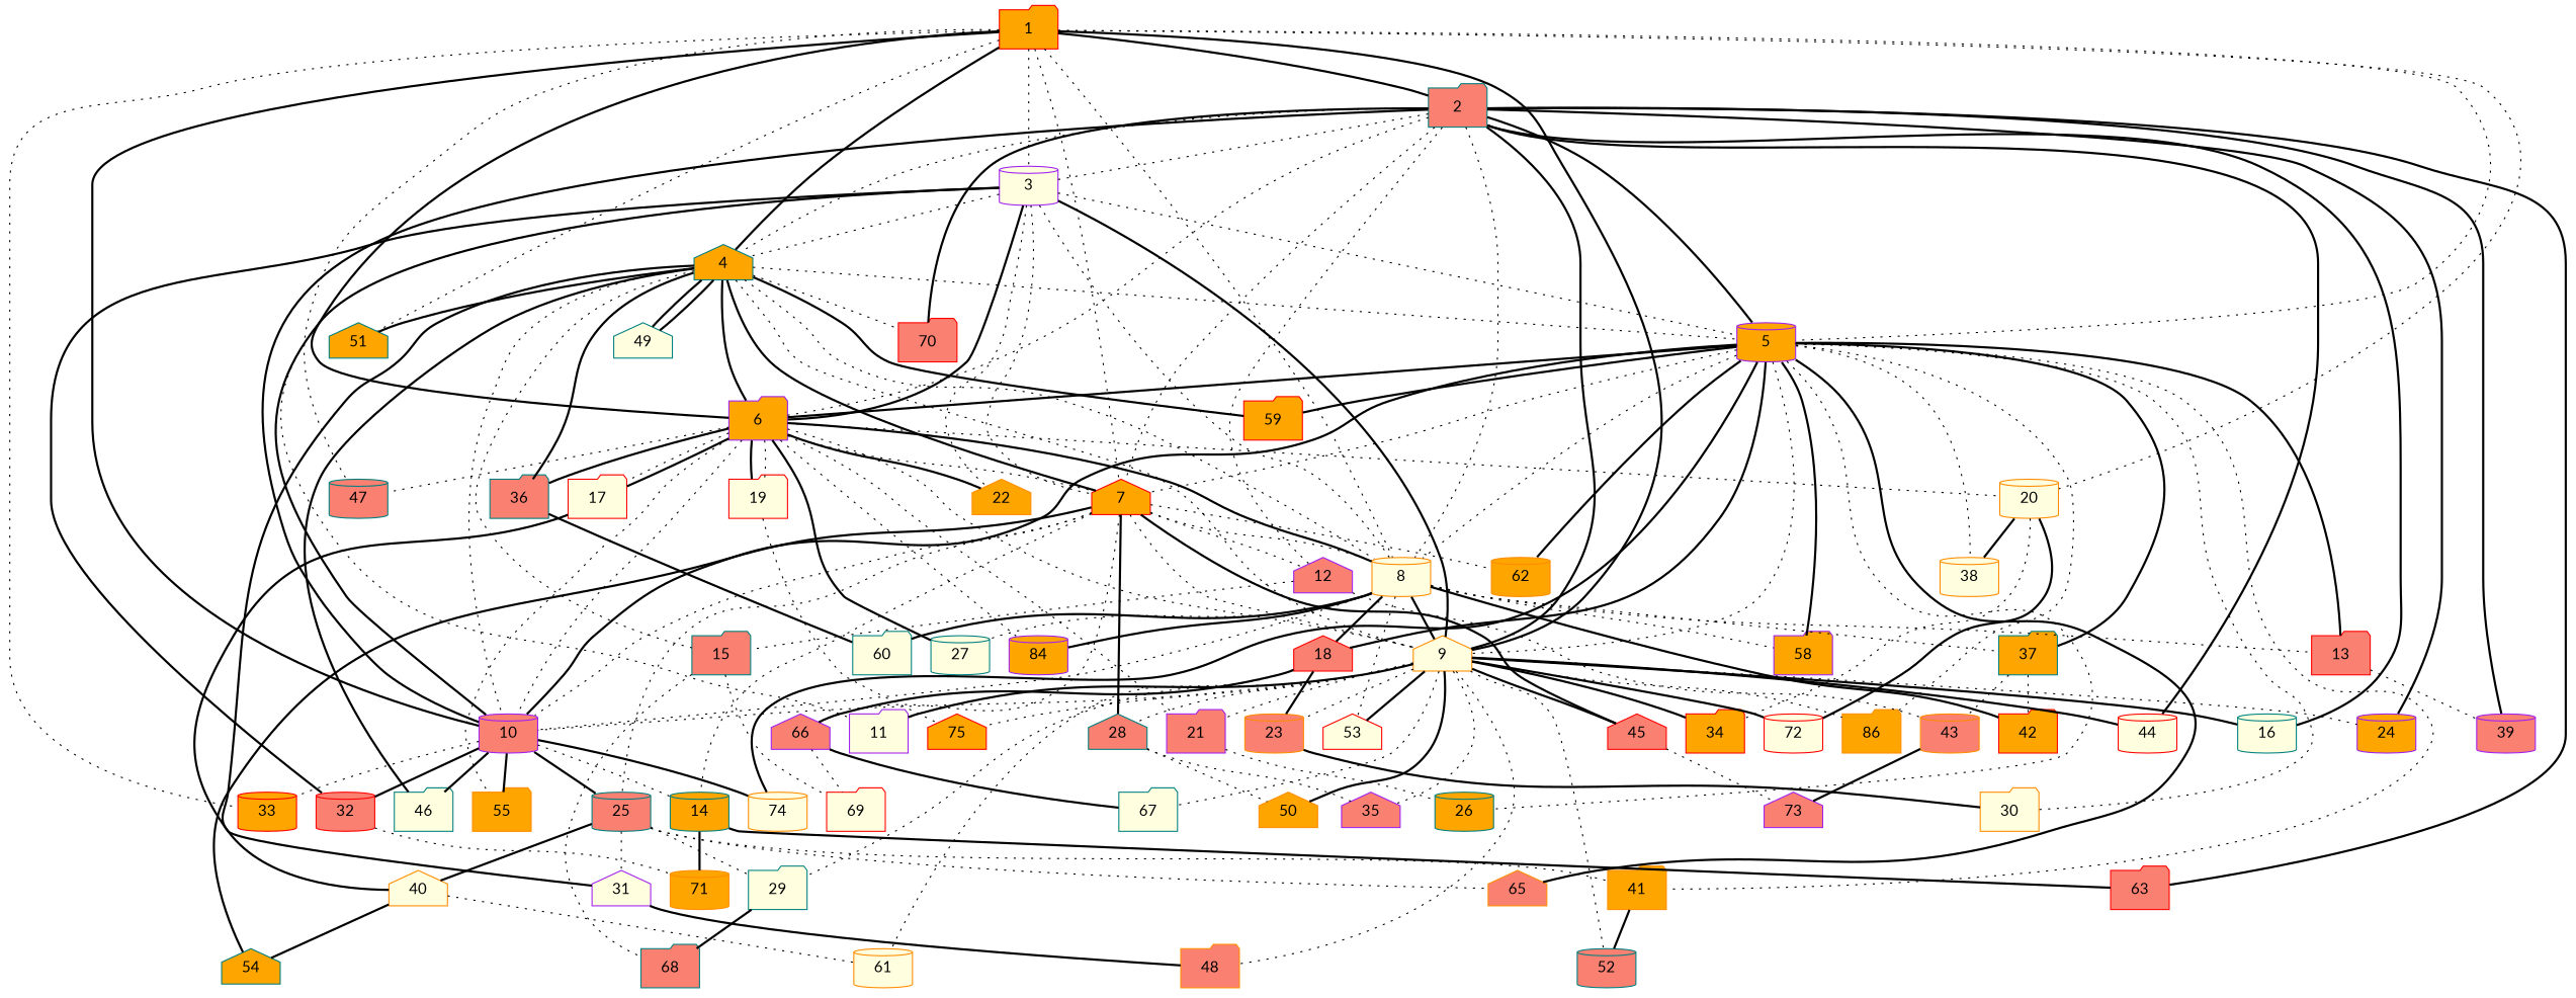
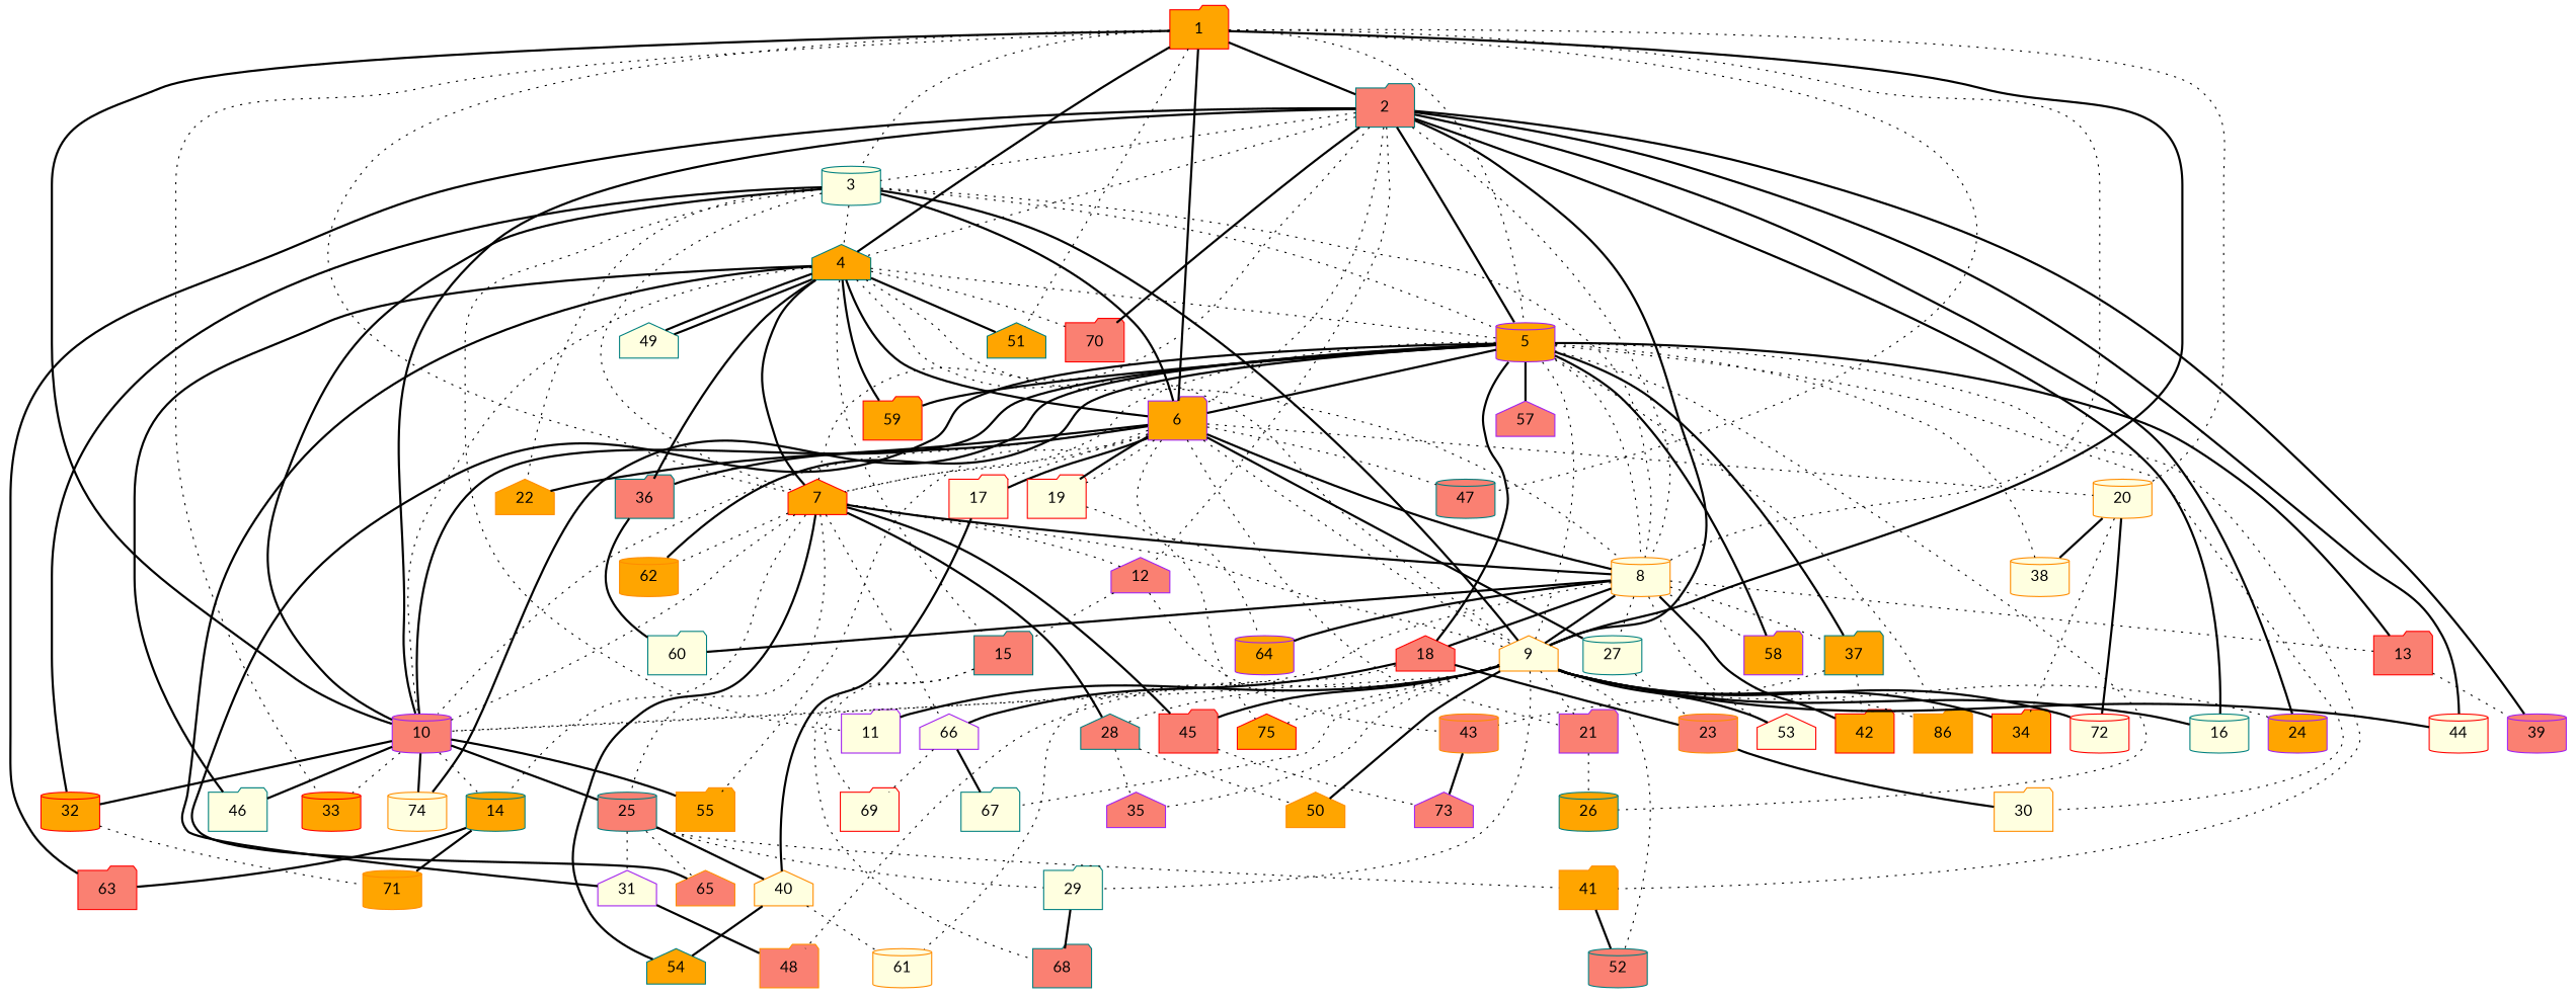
  graph {
    fontname=Lato
    node [color=teal fillcolor=orange fontname=Lato shape=folder style=filled]
    edge [fontname=Lato style=dotted]
    1 [color=red]
    2 [fillcolor=salmon]
-   3 [color=purple fillcolor=lightyellow shape=cylinder]
+   3 [fillcolor=lightyellow shape=cylinder]
    4 [shape=house]
    5 [color=purple shape=cylinder]
    6 [color=purple]
    7 [color=red shape=house]
    8 [color=darkorange fillcolor=lightyellow shape=cylinder]
    9 [color=darkorange fillcolor=lightyellow shape=house]
    10 [color=purple fillcolor=salmon shape=cylinder]
    20 [color=darkorange fillcolor=lightyellow shape=cylinder]
    33 [color=red shape=cylinder]
    47 [fillcolor=salmon shape=cylinder]
    51 [shape=house]
    12 [color=purple fillcolor=salmon shape=house]
    16 [fillcolor=lightyellow shape=cylinder]
    24 [color=purple shape=cylinder]
    39 [color=purple fillcolor=salmon shape=cylinder]
    44 [color=red fillcolor=lightyellow shape=cylinder]
    63 [color=red fillcolor=salmon]
    70 [color=red fillcolor=salmon]
    11 [color=purple fillcolor=lightyellow]
    22 [color=darkorange shape=house]
-   32 [color=red fillcolor=salmon shape=cylinder]
+   32 [color=red shape=cylinder]
    15 [fillcolor=salmon]
    31 [color=purple fillcolor=lightyellow shape=house]
    36 [fillcolor=salmon]
    46 [fillcolor=lightyellow]
    49 [fillcolor=lightyellow shape=house]
    59 [color=red]
    13 [color=red fillcolor=salmon]
    18 [color=red fillcolor=salmon shape=house]
    26 [shape=cylinder]
    30 [color=darkorange fillcolor=lightyellow]
    37
    38 [color=darkorange fillcolor=lightyellow shape=cylinder]
    41 [color=darkorange]
    n38 [color=darkorange label=86]
+   57 [color=purple fillcolor=salmon shape=house]
    58 [color=purple]
    62 [color=darkorange shape=cylinder]
    65 [color=darkorange fillcolor=salmon shape=house]
    74 [color=darkorange fillcolor=lightyellow shape=cylinder]
    17 [color=red fillcolor=lightyellow]
    19 [color=red fillcolor=lightyellow]
    21 [color=purple fillcolor=salmon]
    27 [fillcolor=lightyellow shape=cylinder]
    55 [color=darkorange]
-   64 [color=purple shape=cylinder label=84]
+   64 [color=purple shape=cylinder]
    14 [shape=cylinder]
    25 [fillcolor=salmon shape=cylinder]
    28 [fillcolor=salmon shape=house]
-   45 [color=red fillcolor=salmon shape=house]
+   45 [color=red fillcolor=salmon]
    54 [shape=house]
-   66 [color=purple fillcolor=salmon shape=house]
+   66 [color=purple fillcolor=lightyellow shape=house]
    42 [color=red]
    53 [color=red fillcolor=lightyellow shape=house]
    60 [fillcolor=lightyellow]
    23 [color=darkorange fillcolor=salmon shape=cylinder]
    29 [fillcolor=lightyellow]
    34 [color=red]
    35 [color=purple fillcolor=salmon shape=house]
    48 [color=darkorange fillcolor=salmon]
    50 [color=darkorange shape=house]
    52 [fillcolor=salmon shape=cylinder]
    67 [fillcolor=lightyellow]
    72 [color=red fillcolor=lightyellow shape=cylinder]
    75 [color=red shape=house]
    43 [color=darkorange fillcolor=salmon shape=cylinder]
    71 [color=darkorange shape=cylinder]
    68 [fillcolor=salmon]
    69 [color=red fillcolor=lightyellow]
    61 [color=darkorange fillcolor=lightyellow shape=cylinder]
    40 [color=darkorange fillcolor=lightyellow shape=house]
    73 [color=purple fillcolor=salmon shape=house]
    1 -- 2 [style=bold]
    1 -- 3
    1 -- 4 [style=bold]
    1 -- 5
    1 -- 6 [style=bold]
    1 -- 7
    1 -- 8
    1 -- 9 [style=bold]
    1 -- 10 [style=bold]
    1 -- 20
    1 -- 33
    1 -- 47
    1 -- 51
    2 -- 3
    2 -- 4
    2 -- 5 [style=bold]
    2 -- 6
    2 -- 7
    2 -- 8
    2 -- 9 [style=bold]
    2 -- 10 [style=bold]
    2 -- 12
    2 -- 16 [style=bold]
    2 -- 24 [style=bold]
    2 -- 39 [style=bold]
    2 -- 44 [style=bold]
    2 -- 63 [style=bold]
    2 -- 70 [style=bold]
    3 -- 4
    3 -- 5
    3 -- 6 [style=bold]
    3 -- 7
    3 -- 8
    3 -- 9 [style=bold]
    3 -- 10 [style=bold]
    3 -- 11
    3 -- 22
    3 -- 32 [style=bold]
    4 -- 5
    4 -- 6 [style=bold]
    4 -- 7 [style=bold]
    4 -- 8
    4 -- 9
    4 -- 10
    4 -- 51 [style=bold]
    4 -- 70
    4 -- 15
    4 -- 31 [style=bold]
    4 -- 36 [style=bold]
    4 -- 46 [style=bold]
    4 -- 49 [style=bold]
    4 -- 49 [style=bold]
    4 -- 59 [style=bold]
    5 -- 6 [style=bold]
    5 -- 7
    5 -- 8
    5 -- 9
    5 -- 10 [style=bold]
    5 -- 59 [style=bold]
    5 -- 13 [style=bold]
    5 -- 18 [style=bold]
    5 -- 26
    5 -- 30
    5 -- 37 [style=bold]
    5 -- 38
    5 -- 41
    5 -- n38
+   5 -- 57 [style=bold]
    5 -- 58 [style=bold]
    5 -- 62 [style=bold]
    5 -- 65 [style=bold]
    5 -- 74 [style=bold]
    6 -- 7
    6 -- 8 [style=bold]
    6 -- 9
    6 -- 10
    6 -- 20
    6 -- 47
    6 -- 22 [style=bold]
    6 -- 36 [style=bold]
    6 -- 17
    6 -- 17 [style=bold]
    6 -- 19 [style=bold]
    6 -- 19
    6 -- 21
    6 -- 27 [style=bold]
    6 -- 55
    6 -- 64
-   7 -- 8
+   7 -- 8 [style=bold]
    7 -- 9
    7 -- 10
    7 -- 12
    7 -- 62
    7 -- 14
    7 -- 25
    7 -- 28 [style=bold]
    7 -- 45 [style=bold]
    7 -- 54 [style=bold]
    7 -- 66
    8 -- 9 [style=bold]
    8 -- 10
    8 -- 13
    8 -- 18 [style=bold]
    8 -- 37
    8 -- 58
    8 -- 27
    8 -- 64 [style=bold]
    8 -- 42 [style=bold]
    8 -- 53
    8 -- 60 [style=bold]
    9 -- 10
    9 -- 16 [style=bold]
    9 -- 24
    9 -- 44 [style=bold]
    9 -- 11 [style=bold]
    9 -- n38
    9 -- 21
    9 -- 28
    9 -- 45 [style=bold]
    9 -- 53 [style=bold]
-   9 -- 23
+   27 -- 23
    9 -- 29
    9 -- 34 [style=bold]
    9 -- 35
    9 -- 48
    9 -- 50 [style=bold]
    9 -- 52
    9 -- 67
    9 -- 72 [style=bold]
    9 -- 75
    10 -- 33
    10 -- 32 [style=bold]
    10 -- 46 [style=bold]
    10 -- 74 [style=bold]
    10 -- 55 [style=bold]
    10 -- 14
    10 -- 25 [style=bold]
    20 -- 38 [style=bold]
    20 -- 34
    20 -- 72 [style=bold]
    12 -- 15
    12 -- 43
    32 -- 71
    15 -- 68
    15 -- 69
    31 -- 48 [style=bold]
    36 -- 60 [style=bold]
    13 -- 39
    18 -- 66 [style=bold]
    18 -- 23 [style=bold]
    18 -- 61
    37 -- 42
    37 -- 43
    41 -- 52 [style=bold]
    17 -- 40 [style=bold]
    19 -- 75
    21 -- 26
    14 -- 63 [style=bold]
    14 -- 71 [style=bold]
    25 -- 31
    25 -- 41
    25 -- 65
    25 -- 29
    25 -- 40 [style=bold]
    28 -- 35
    28 -- 50
    45 -- 73
    66 -- 67 [style=bold]
    66 -- 69
    23 -- 30 [style=bold]
    29 -- 68 [style=bold]
    43 -- 73 [style=bold]
    40 -- 54 [style=bold]
    40 -- 61
  }
